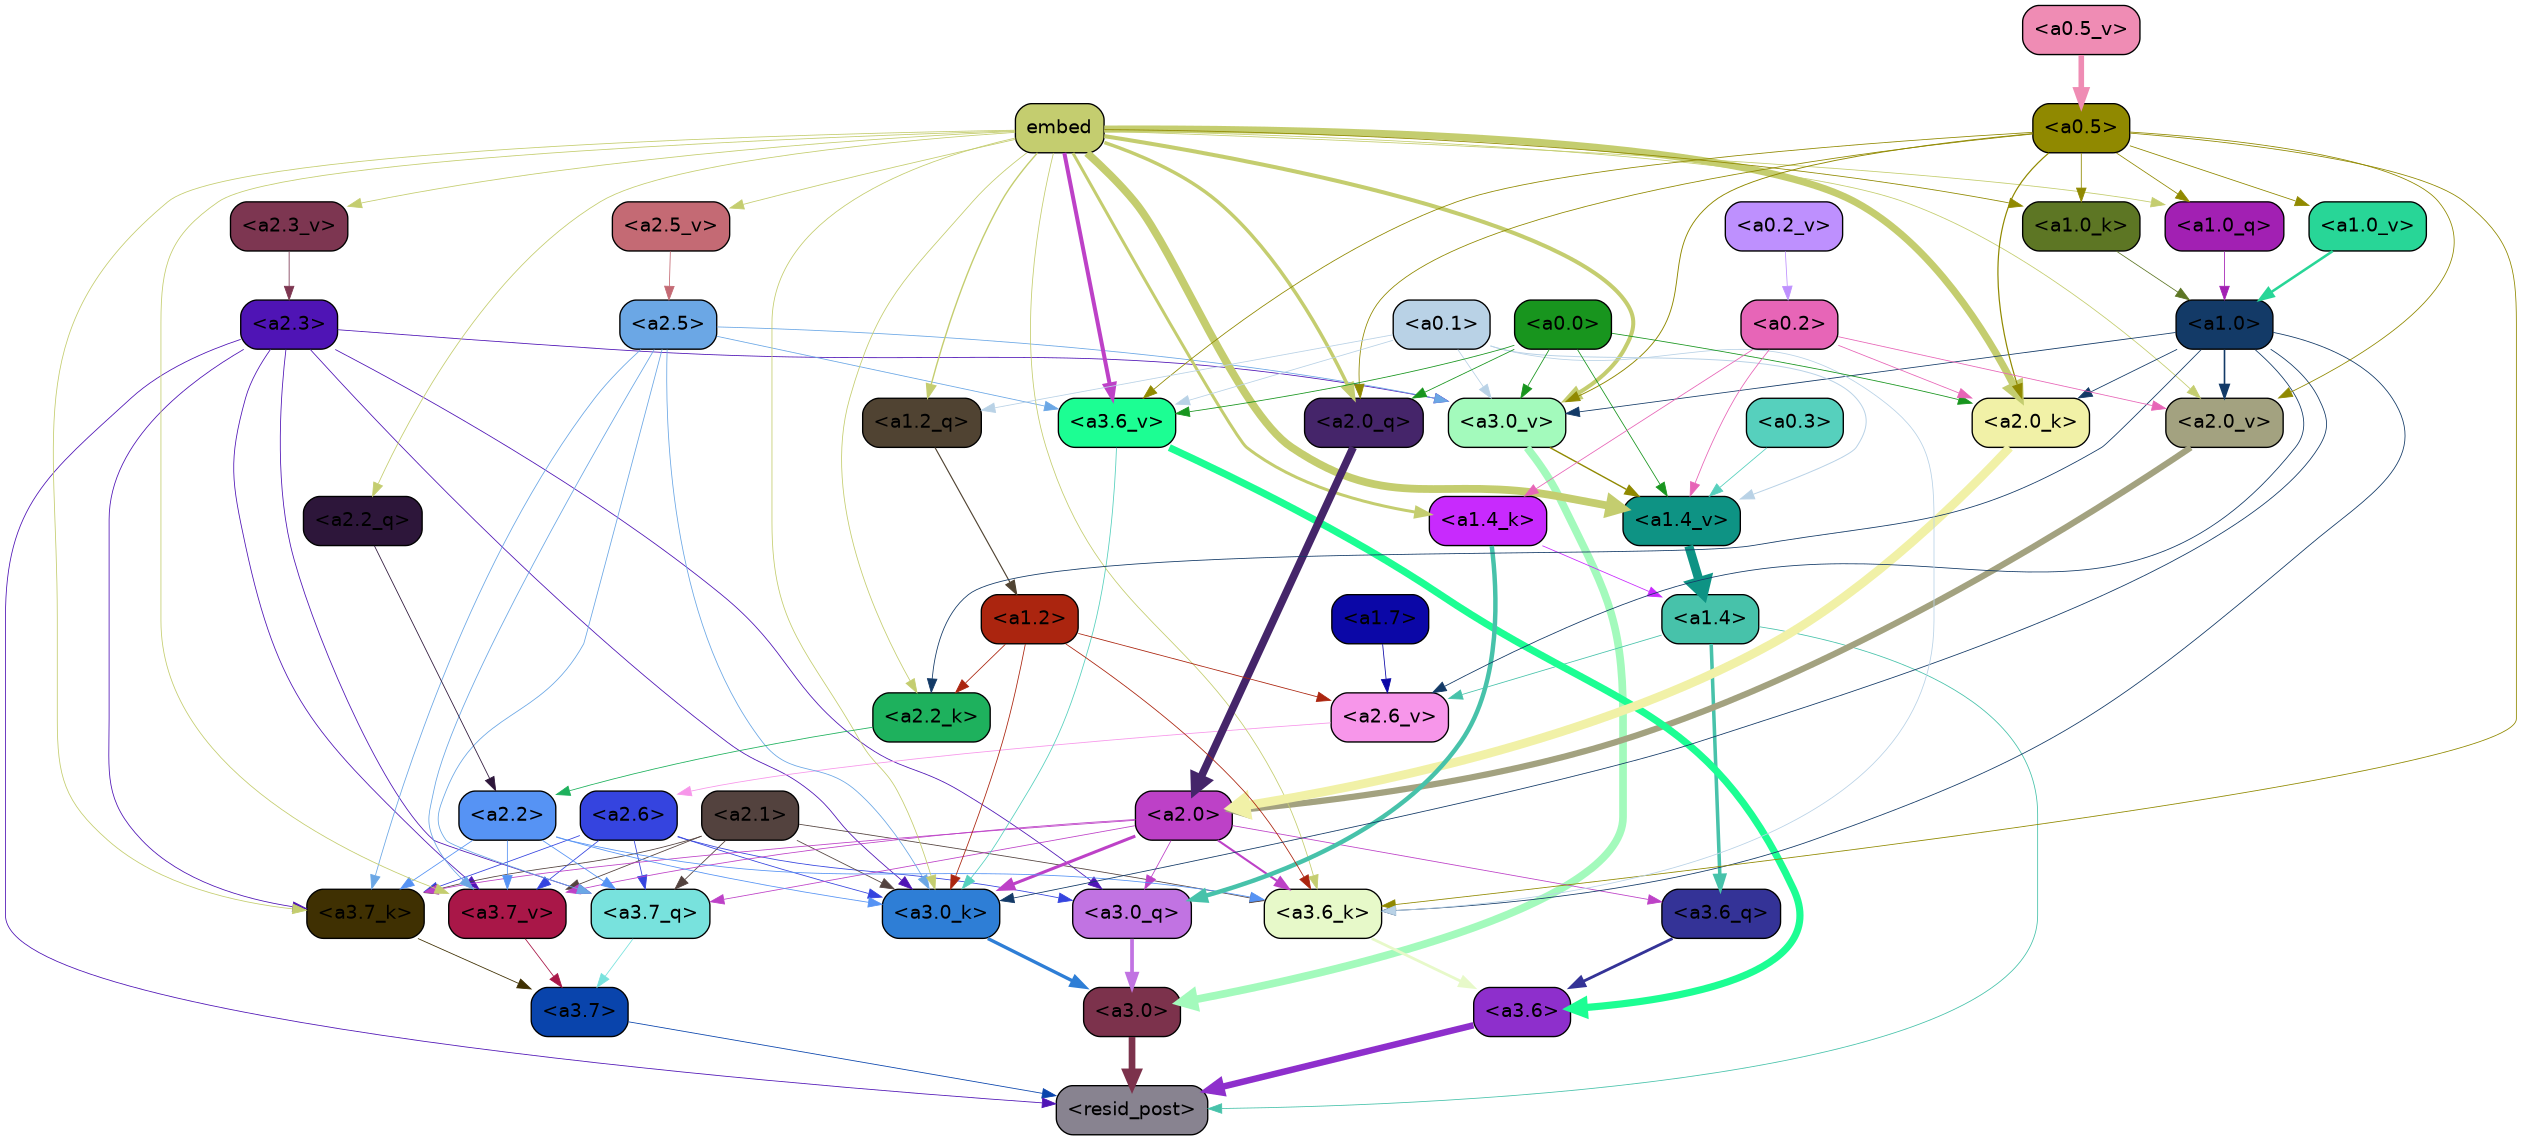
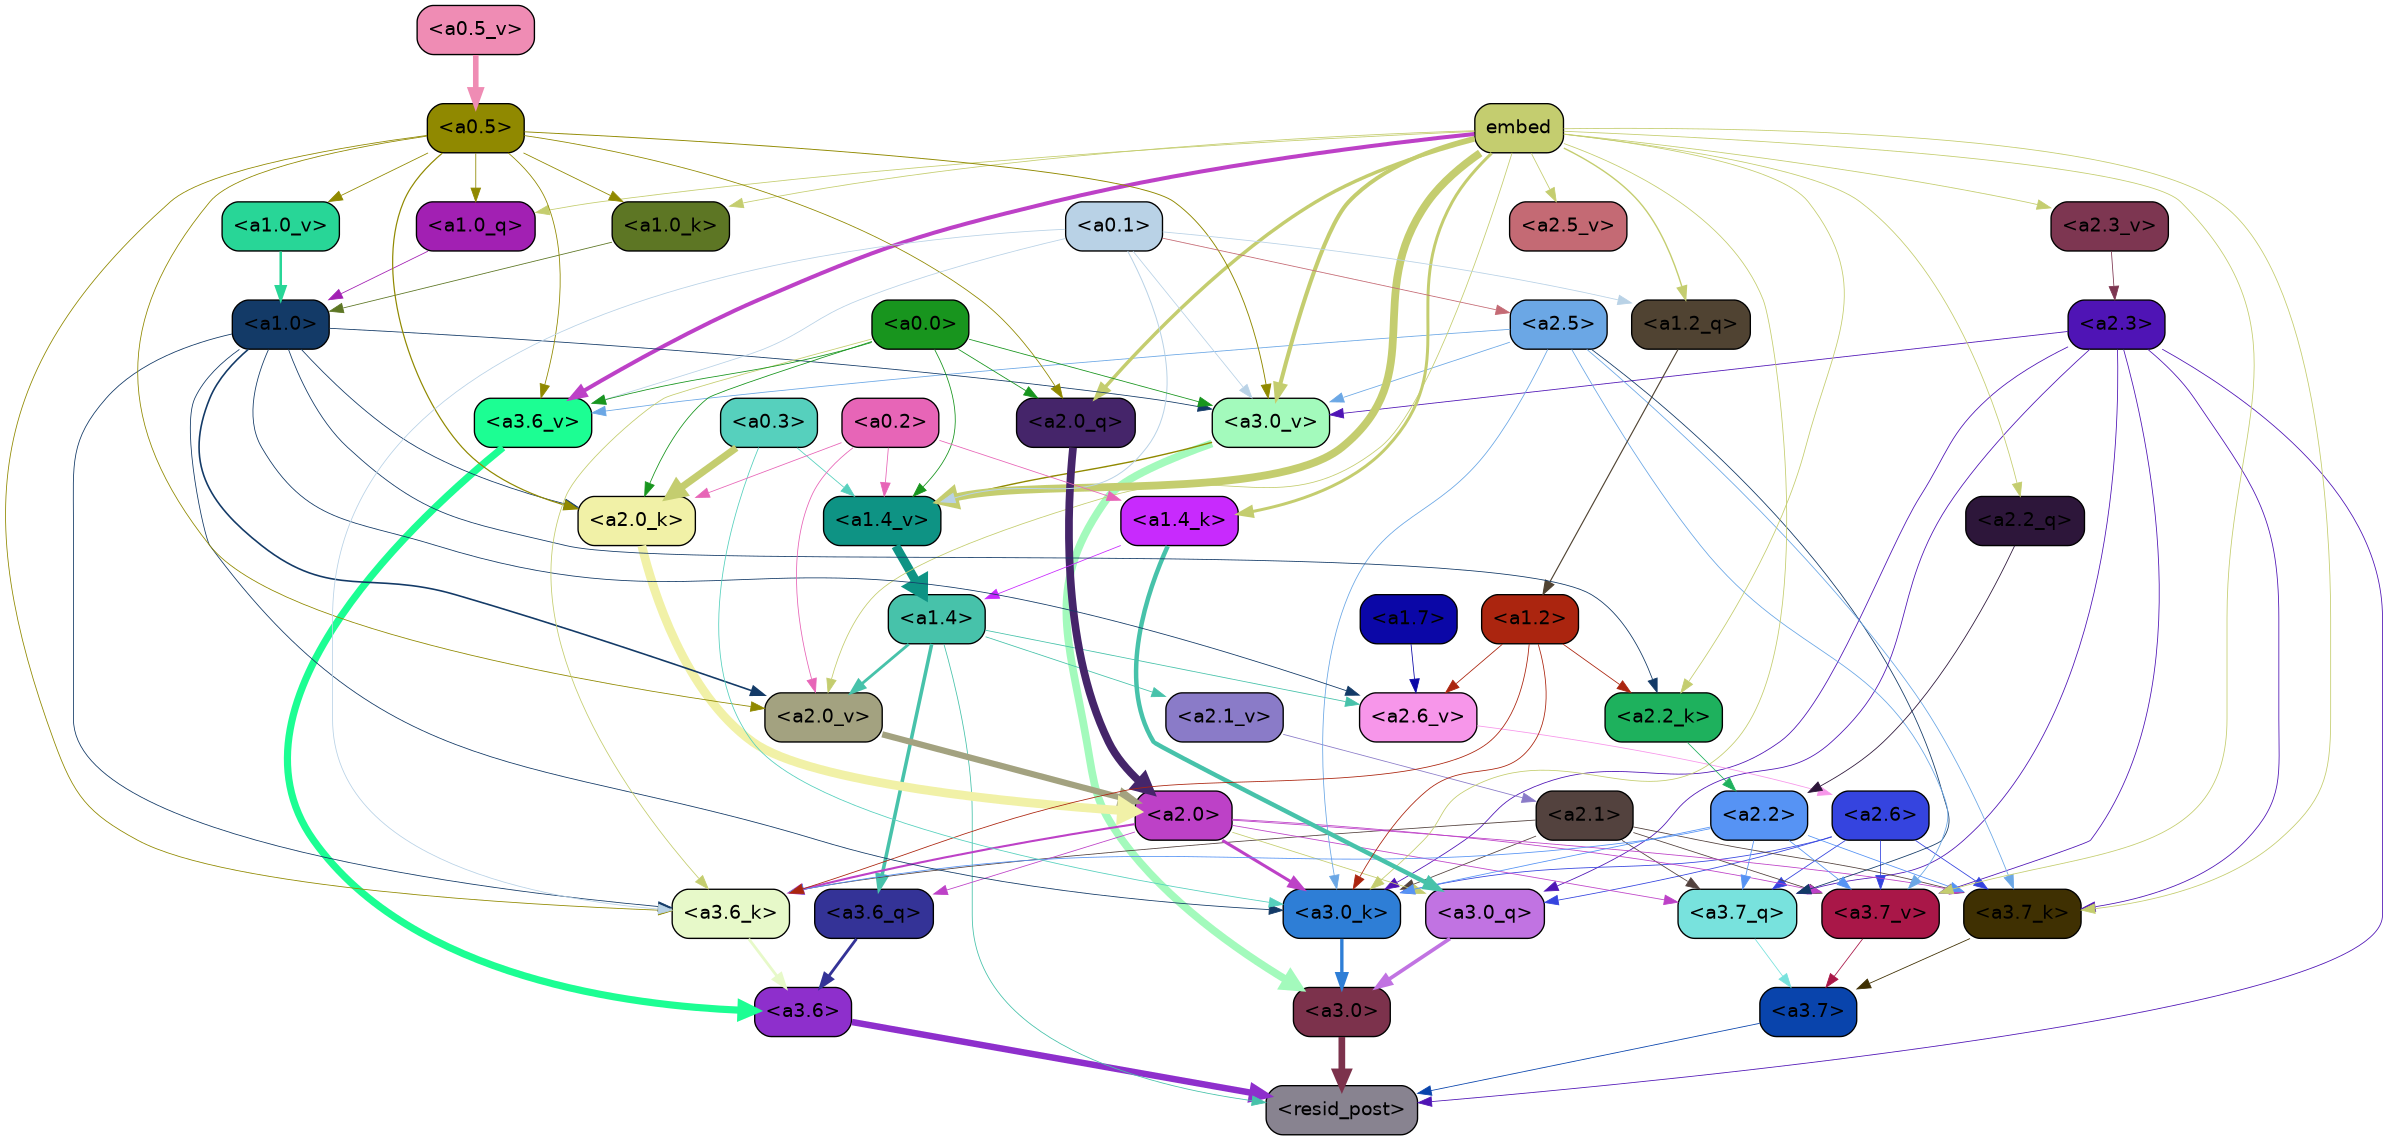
  strict digraph {
    splines=true
    node [color=black fontname=Helvetica shape=box style="filled, rounded"]
    edge [color="#c4cd6f" penwidth=0.6]
    "<a3.7>" [fillcolor="#0944ac"]
    "<resid_post>" [fillcolor="#888390"]
    "<a3.6>" [fillcolor="#8e2fcc"]
    "<a3.0>" [fillcolor="#7c324c"]
    "<a2.3>" [fillcolor="#4f14b5"]
    "<a3.7_q>" [fillcolor="#78e2dd"]
    "<a3.0_q>" [fillcolor="#c173e2"]
    "<a3.7_k>" [fillcolor="#3f3002"]
    "<a3.0_k>" [fillcolor="#2e7ed6"]
    "<a3.7_v>" [fillcolor="#a91748"]
    "<a3.0_v>" [fillcolor="#a3fabc"]
    "<a1.4_v>" [fillcolor="#0e9384"]
    "<a1.4>" [fillcolor="#47c2aa"]
    "<a3.6_q>" [fillcolor="#343397"]
    "<a2.6_v>" [fillcolor="#f796ea"]
+   "<a2.1_v>" [fillcolor="#8a7bc8"]
    "<a2.0_v>" [fillcolor="#a3a280"]
    "<a2.6>" [fillcolor="#3544df"]
    "<a2.1>" [fillcolor="#53423e"]
    "<a2.0>" [fillcolor="#bd41c7"]
    "<a3.6_k>" [fillcolor="#e7f9c9"]
    "<a3.6_v>" [fillcolor="#1cfe93"]
    "<a2.5>" [fillcolor="#6ba7e5"]
    "<a2.2>" [fillcolor="#5693f4"]
    embed [fillcolor="#c4cd6f"]
    "<a2.2_q>" [fillcolor="#2d163a"]
    "<a2.0_q>" [fillcolor="#45256a"]
    "<a2.2_k>" [fillcolor="#1eb15d"]
    "<a2.0_k>" [fillcolor="#f1f1a7"]
    "<a2.5_v>" [fillcolor="#c46a74"]
    "<a2.3_v>" [fillcolor="#7d3651"]
    "<a1.2_q>" [fillcolor="#504332"]
    "<a1.0_q>" [fillcolor="#a220b3"]
    "<a1.4_k>" [fillcolor="#c82afd"]
    "<a1.0_k>" [fillcolor="#5d7624"]
    "<a1.2>" [fillcolor="#ab250f"]
    "<a1.0>" [fillcolor="#133a67"]
    "<a1.0_v>" [fillcolor="#28d697"]
    "<a0.5>" [fillcolor="#908900"]
    "<a0.1>" [fillcolor="#b9d2e6"]
    "<a0.3>" [fillcolor="#56d0bd"]
    "<a0.0>" [fillcolor="#18951e"]
    "<a0.2>" [fillcolor="#e765b7"]
    "<a1.7>" [fillcolor="#0b07a7"]
    "<a0.5_v>" [fillcolor="#ef8cb4"]
-   "<a0.2_v>" [fillcolor="#be90fe"]
    "<a3.7>" -> "<resid_post>" [color="#0944ac"]
    "<a3.6>" -> "<resid_post>" [color="#8e2fcc" penwidth=4.753257989883423]
    "<a3.0>" -> "<resid_post>" [color="#7c324c" penwidth=4.90053927898407]
    "<a2.3>" -> "<resid_post>" [color="#4f14b5"]
    "<a2.3>" -> "<a3.7_q>" [color="#4f14b5"]
    "<a2.3>" -> "<a3.0_q>" [color="#4f14b5"]
    "<a2.3>" -> "<a3.7_k>" [color="#4f14b5"]
    "<a2.3>" -> "<a3.0_k>" [color="#4f14b5"]
    "<a2.3>" -> "<a3.7_v>" [color="#4f14b5"]
    "<a2.3>" -> "<a3.0_v>" [color="#4f14b5"]
    "<a3.7_q>" -> "<a3.7>" [color="#78e2dd"]
    "<a3.0_q>" -> "<a3.0>" [color="#c173e2" penwidth=2.7421876192092896]
    "<a3.7_k>" -> "<a3.7>" [color="#3f3002"]
    "<a3.0_k>" -> "<a3.0>" [color="#2e7ed6" penwidth=2.476402521133423]
    "<a3.7_v>" -> "<a3.7>" [color="#a91748"]
    "<a3.0_v>" -> "<a3.0>" [color="#a3fabc" penwidth=5.652270674705505]
    "<a3.0_v>" -> "<a1.4_v>" [color="#908900" penwidth=1.0242966413497925]
    "<a1.4_v>" -> "<a1.4>" [color="#0e9384" penwidth=6.609479665756226]
    "<a1.4>" -> "<resid_post>" [color="#47c2aa"]
    "<a1.4>" -> "<a3.6_q>" [color="#47c2aa" penwidth=2.6043437719345093]
    "<a1.4>" -> "<a2.6_v>" [color="#47c2aa"]
+   "<a1.4>" -> "<a2.1_v>" [color="#47c2aa"]
+   "<a1.4>" -> "<a2.0_v>" [color="#47c2aa" penwidth=2.089712530374527]
    "<a3.6_q>" -> "<a3.6>" [color="#343397" penwidth=2.091020345687866]
    "<a2.6_v>" -> "<a2.6>" [color="#f796ea"]
+   "<a2.1_v>" -> "<a2.1>" [color="#8a7bc8"]
    "<a2.0_v>" -> "<a2.0>" [color="#a3a280" penwidth=4.569358706474304]
    "<a2.6>" -> "<a3.7_q>" [color="#3544df"]
    "<a2.6>" -> "<a3.0_q>" [color="#3544df"]
    "<a2.6>" -> "<a3.7_k>" [color="#3544df"]
    "<a2.6>" -> "<a3.0_k>" [color="#3544df"]
    "<a2.6>" -> "<a3.7_v>" [color="#3544df"]
    "<a2.1>" -> "<a3.7_q>" [color="#53423e"]
    "<a2.1>" -> "<a3.7_k>" [color="#53423e"]
    "<a2.1>" -> "<a3.0_k>" [color="#53423e"]
    "<a2.1>" -> "<a3.7_v>" [color="#53423e"]
    "<a2.1>" -> "<a3.6_k>" [color="#53423e"]
    "<a2.0>" -> "<a3.7_q>" [color="#bd41c7"]
-   "<a2.0>" -> "<a3.0_q>" [color="#bd41c7"]
+   "<a2.0>" -> "<a3.0_q>"
    "<a2.0>" -> "<a3.7_k>" [color="#bd41c7"]
    "<a2.0>" -> "<a3.0_k>" [color="#bd41c7" penwidth=2.2551413774490356]
    "<a2.0>" -> "<a3.7_v>" [color="#bd41c7"]
    "<a2.0>" -> "<a3.6_q>" [color="#bd41c7"]
    "<a2.0>" -> "<a3.6_k>" [color="#bd41c7" penwidth=1.5290023684501648]
    "<a3.6_k>" -> "<a3.6>" [color="#e7f9c9" penwidth=2.048597991466522]
    "<a3.6_v>" -> "<a3.6>" [color="#1cfe93" penwidth=5.2550448179244995]
-   "<a2.5>" -> "<a3.7_q>" [color="#6ba7e5"]
+   "<a2.5>" -> "<a3.7_q>" [color="#133a67"]
    "<a2.5>" -> "<a3.7_k>" [color="#6ba7e5"]
    "<a2.5>" -> "<a3.0_k>" [color="#6ba7e5"]
    "<a2.5>" -> "<a3.7_v>" [color="#6ba7e5"]
    "<a2.5>" -> "<a3.0_v>" [color="#6ba7e5"]
    "<a2.5>" -> "<a3.6_v>" [color="#6ba7e5"]
    "<a2.2>" -> "<a3.7_q>" [color="#5693f4"]
    "<a2.2>" -> "<a3.7_k>" [color="#5693f4"]
    "<a2.2>" -> "<a3.0_k>" [color="#5693f4"]
    "<a2.2>" -> "<a3.7_v>" [color="#5693f4"]
    "<a2.2>" -> "<a3.6_k>" [color="#5693f4"]
    embed -> "<a3.7_k>"
    embed -> "<a3.0_k>"
    embed -> "<a3.7_v>"
    embed -> "<a3.0_v>" [penwidth=2.972973108291626]
    embed -> "<a1.4_v>" [penwidth=5.707561254501343]
    embed -> "<a2.0_v>"
-   embed -> "<a3.6_k>"
+   "<a0.0>" -> "<a3.6_k>"
    embed -> "<a3.6_v>" [color="#bd41c7" penwidth=2.9556376338005066]
    embed -> "<a2.2_q>"
    embed -> "<a2.0_q>" [penwidth=2.540744114667177]
    embed -> "<a2.2_k>"
-   embed -> "<a2.0_k>" [penwidth=5.233989953994751]
+   "<a0.3>" -> "<a2.0_k>" [penwidth=5.233989953994751]
    embed -> "<a2.5_v>"
    embed -> "<a2.3_v>"
    embed -> "<a1.2_q>" [penwidth=1.0232882499694824]
    embed -> "<a1.0_q>"
    embed -> "<a1.4_k>" [penwidth=2.181154489517212]
-   embed -> "<a1.0_k>" [color="#908900"]
+   embed -> "<a1.0_k>"
    "<a2.2_q>" -> "<a2.2>" [color="#2d163a"]
    "<a2.0_q>" -> "<a2.0>" [color="#45256a" penwidth=5.6763341426849365]
    "<a2.2_k>" -> "<a2.2>" [color="#1eb15d"]
    "<a2.0_k>" -> "<a2.0>" [color="#f1f1a7" penwidth=6.450865745544434]
-   "<a2.5_v>" -> "<a2.5>" [color="#c46a74"]
+   "<a0.1>" -> "<a2.5>" [color="#c46a74"]
    "<a2.3_v>" -> "<a2.3>" [color="#7d3651"]
    "<a1.2_q>" -> "<a1.2>" [color="#504332" penwidth=0.8473789691925049]
    "<a1.0_q>" -> "<a1.0>" [color="#a220b3"]
    "<a1.4_k>" -> "<a3.0_q>" [color="#47c2aa" penwidth=3.2779015004634857]
    "<a1.4_k>" -> "<a1.4>" [color="#c82afd"]
    "<a1.0_k>" -> "<a1.0>" [color="#5d7624"]
    "<a1.2>" -> "<a3.0_k>" [color="#ab250f"]
    "<a1.2>" -> "<a2.6_v>" [color="#ab250f"]
    "<a1.2>" -> "<a3.6_k>" [color="#ab250f"]
    "<a1.2>" -> "<a2.2_k>" [color="#ab250f"]
    "<a1.0>" -> "<a3.0_k>" [color="#133a67"]
    "<a1.0>" -> "<a3.0_v>" [color="#133a67"]
    "<a1.0>" -> "<a2.6_v>" [color="#133a67"]
    "<a1.0>" -> "<a2.0_v>" [color="#133a67" penwidth=1.1915444135665894]
    "<a1.0>" -> "<a3.6_k>" [color="#133a67"]
    "<a1.0>" -> "<a2.2_k>" [color="#133a67"]
    "<a1.0>" -> "<a2.0_k>" [color="#133a67"]
    "<a1.0_v>" -> "<a1.0>" [color="#28d697" penwidth=1.862385869026184]
    "<a0.5>" -> "<a3.0_v>" [color="#908900" penwidth=0.6790935099124908]
    "<a0.5>" -> "<a2.0_v>" [color="#908900"]
    "<a0.5>" -> "<a3.6_k>" [color="#908900"]
    "<a0.5>" -> "<a3.6_v>" [color="#908900"]
    "<a0.5>" -> "<a2.0_q>" [color="#908900"]
    "<a0.5>" -> "<a2.0_k>" [color="#908900" penwidth=0.8868831396102905]
    "<a0.5>" -> "<a1.0_q>" [color="#908900"]
    "<a0.5>" -> "<a1.0_k>" [color="#908900"]
    "<a0.5>" -> "<a1.0_v>" [color="#908900"]
    "<a0.1>" -> "<a3.0_v>" [color="#b9d2e6"]
    "<a0.1>" -> "<a1.4_v>" [color="#b9d2e6" penwidth=0.7291159629821777]
    "<a0.1>" -> "<a3.6_k>" [color="#b9d2e6"]
    "<a0.1>" -> "<a3.6_v>" [color="#b9d2e6"]
    "<a0.1>" -> "<a1.2_q>" [color="#b9d2e6"]
-   "<a3.6_v>" -> "<a3.0_k>" [color="#56d0bd"]
+   "<a0.3>" -> "<a3.0_k>" [color="#56d0bd"]
    "<a0.3>" -> "<a1.4_v>" [color="#56d0bd"]
    "<a0.0>" -> "<a3.0_v>" [color="#18951e"]
    "<a0.0>" -> "<a1.4_v>" [color="#18951e"]
    "<a0.0>" -> "<a3.6_v>" [color="#18951e"]
    "<a0.0>" -> "<a2.0_q>" [color="#18951e"]
    "<a0.0>" -> "<a2.0_k>" [color="#18951e"]
    "<a0.2>" -> "<a1.4_v>" [color="#e765b7"]
    "<a0.2>" -> "<a2.0_v>" [color="#e765b7"]
    "<a0.2>" -> "<a2.0_k>" [color="#e765b7"]
    "<a0.2>" -> "<a1.4_k>" [color="#e765b7"]
    "<a1.7>" -> "<a2.6_v>" [color="#0b07a7"]
    "<a0.5_v>" -> "<a0.5>" [color="#ef8cb4" penwidth=4.101986527442932]
-   "<a0.2_v>" -> "<a0.2>" [color="#be90fe"]
  }
